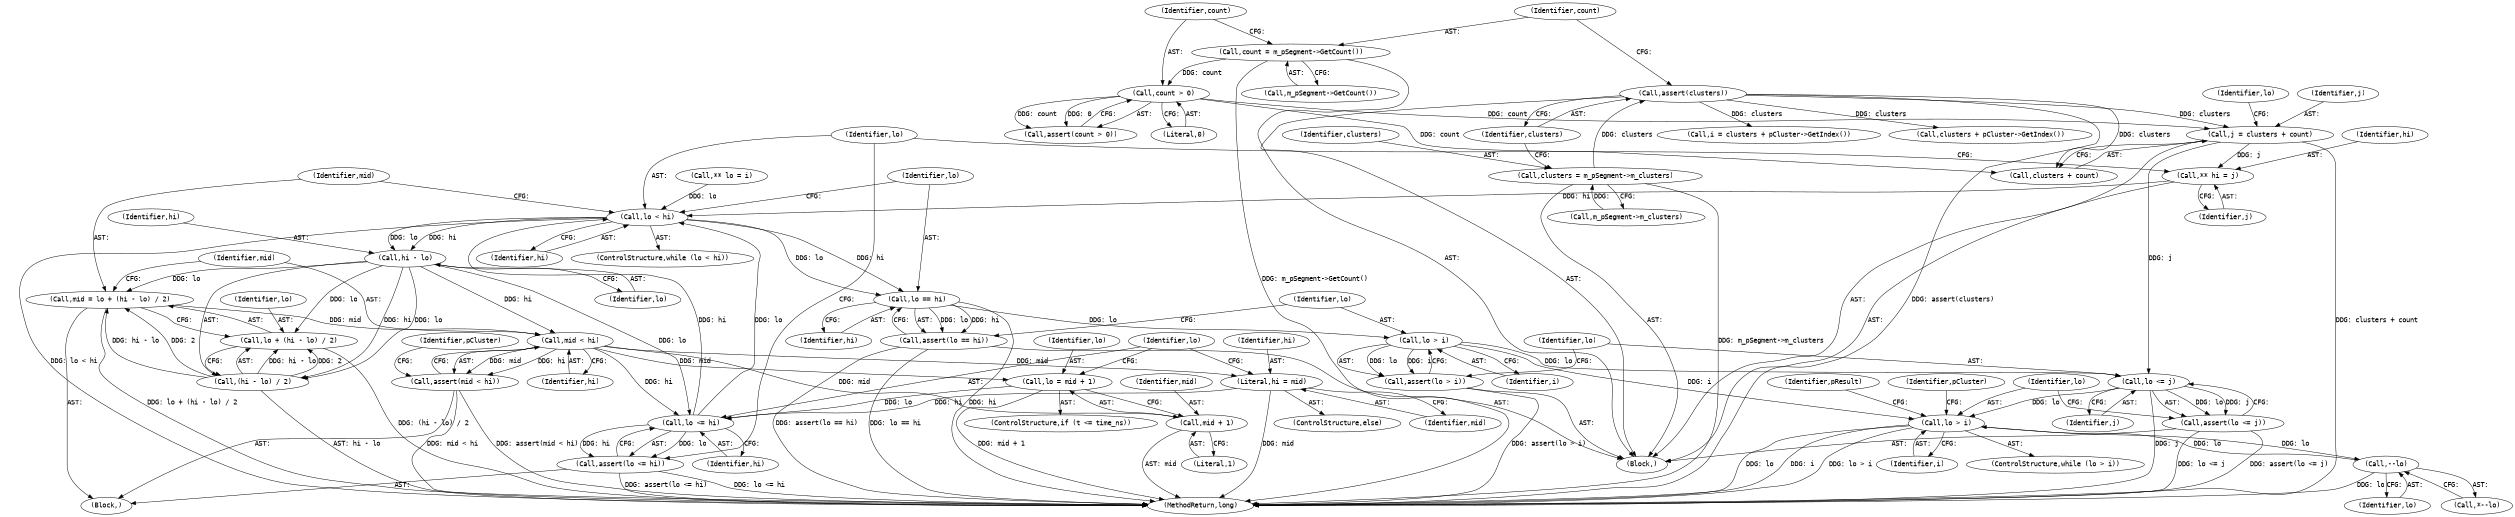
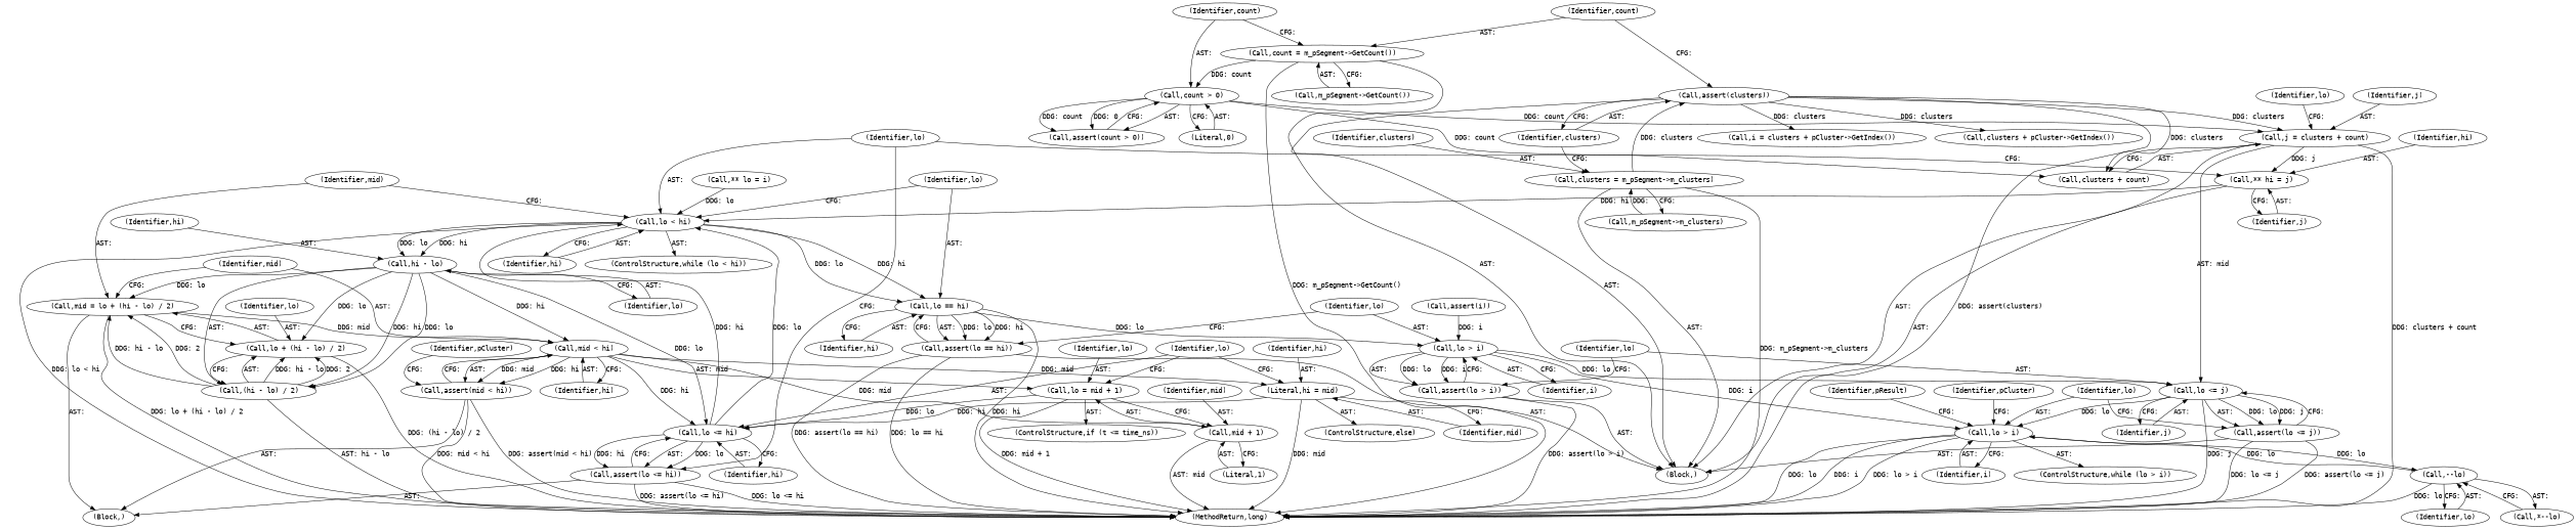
  digraph {
    fontname="DejaVu Sans Mono"
    node [fontname="DejaVu Sans Mono"]
    edge [fontname="DejaVu Sans Mono"]
    n1 [label="(Call,j = clusters + count)"]
    n2 [label="(Call,** hi = j)"]
    n3 [label="(Call,lo <= j)"]
    n4 [label="(Call,clusters + count)"]
    n5 [label="(MethodReturn,long)"]
    n6 [label="(Block,)"]
    n7 [label="(Call,lo < hi)"]
    n8 [label="(Identifier,j)"]
    n9 [label="(Call,lo > i)"]
    n10 [label="(Call,assert(lo <= j))"]
    n11 [label="(Identifier,j)"]
    n12 [label="(Call,assert(clusters))"]
    n13 [label="(Call,i = clusters + pCluster->GetIndex())"]
    n14 [label="(Call,clusters + pCluster->GetIndex())"]
    n15 [label="(Identifier,clusters)"]
    n16 [label="(Call,clusters = m_pSegment->m_clusters)"]
    n17 [label="(Call,m_pSegment->m_clusters)"]
    n18 [label="(Call,count > 0)"]
    n19 [label="(Literal,0)"]
    n20 [label="(Call,assert(count > 0))"]
    n21 [label="(Call,count = m_pSegment->GetCount())"]
    n22 [label="(Call,m_pSegment->GetCount())"]
    n23 [label="(Call,hi - lo)"]
    n24 [label="(Call,lo == hi)"]
    n25 [label="(Identifier,hi)"]
    n26 [label="(ControlStructure,while (lo < hi))"]
    n27 [label="(Call,mid = lo + (hi - lo) / 2)"]
    n28 [label="(Call,mid < hi)"]
    n29 [label="(Call,lo <= hi)"]
    n30 [label="(Call,lo + (hi - lo) / 2)"]
    n31 [label="(Call,(hi - lo) / 2)"]
    n32 [label="(Identifier,lo)"]
    n33 [label="(Call,assert(lo == hi))"]
    n34 [label="(Call,lo > i)"]
    n35 [label="(Identifier,hi)"]
    n36 [label="(Block,)"]
    n37 [label="(Call,assert(mid < hi))"]
    n38 [label="(Call,lo = mid + 1)"]
    n39 [label="(Call,mid + 1)"]
    n40 [label="(Literal,hi = mid)"]
    n41 [label="(Identifier,hi)"]
    n42 [label="(Call,assert(lo <= hi))"]
    n43 [label="(Identifier,hi)"]
    n44 [label="(ControlStructure,if (t <= time_ns))"]
    n45 [label="(Literal,1)"]
    n46 [label="(Identifier,mid)"]
    n47 [label="(ControlStructure,else)"]
    n48 [label="(Call,assert(lo > i))"]
    n49 [label="(Identifier,i)"]
    n50 [label="(Call,--lo)"]
    n51 [label="(ControlStructure,while (lo > i))"]
    n52 [label="(Identifier,i)"]
    n53 [label="(Call,*--lo)"]
    n54 [label="(Identifier,lo)"]
    n55 [label="(Identifier,lo)"]
    n56 [label="(Identifier,count)"]
    n57 [label="(Identifier,pCluster)"]
    n58 [label="(Identifier,mid)"]
    n59 [label="(Identifier,count)"]
    n60 [label="(Call,** lo = i)"]
    n61 [label="(Identifier,hi)"]
    n62 [label="(Identifier,lo)"]
    n63 [label="(Identifier,lo)"]
    n64 [label="(Identifier,lo)"]
+   n65 [label="(Call,assert(i))"]
    n66 [label="(Identifier,pCluster)"]
    n67 [label="(Identifier,lo)"]
    n68 [label="(Identifier,lo)"]
    n69 [label="(Identifier,pResult)"]
    n70 [label="(Identifier,hi)"]
    n71 [label="(Identifier,lo)"]
    n72 [label="(Identifier,lo)"]
    n73 [label="(Identifier,clusters)"]
    n74 [label="(Identifier,j)"]
    n75 [label="(Identifier,lo)"]
    n76 [label="(Identifier,hi)"]
    n77 [label="(Identifier,mid)"]
    n78 [label="(Identifier,mid)"]
    n1 -> n2 [label="DDG: j"]
-   n1 -> n3 [label="DDG: j"]
+   n1 -> n3 [label="AST: mid"]
    n1 -> n4 [label="CFG: "]
    n1 -> n5 [label="DDG: clusters + count"]
    n1 -> n6 [label="AST: "]
    n2 -> n6 [label="AST: "]
    n2 -> n7 [label="DDG: hi"]
    n2 -> n8 [label="CFG: "]
    n3 -> n5 [label="DDG: j"]
    n3 -> n9 [label="DDG: lo"]
    n3 -> n10 [label="AST: "]
    n3 -> n10 [label="DDG: lo"]
    n3 -> n10 [label="DDG: j"]
    n3 -> n11 [label="CFG: "]
    n4 -> n1 [label="AST: "]
    n7 -> n5 [label="DDG: lo < hi"]
    n7 -> n23 [label="DDG: hi"]
    n7 -> n23 [label="DDG: lo"]
    n7 -> n24 [label="DDG: lo"]
    n7 -> n24 [label="DDG: hi"]
    n7 -> n25 [label="CFG: "]
    n7 -> n26 [label="AST: "]
    n8 -> n2 [label="AST: "]
    n9 -> n5 [label="DDG: lo"]
    n9 -> n5 [label="DDG: i"]
    n9 -> n5 [label="DDG: lo > i"]
    n9 -> n50 [label="DDG: lo"]
    n9 -> n51 [label="AST: "]
    n9 -> n52 [label="CFG: "]
    n10 -> n3 [label="CFG: "]
    n10 -> n5 [label="DDG: lo <= j"]
    n10 -> n5 [label="DDG: assert(lo <= j)"]
    n10 -> n6 [label="AST: "]
    n11 -> n3 [label="AST: "]
    n12 -> n1 [label="DDG: clusters"]
    n12 -> n4 [label="DDG: clusters"]
    n12 -> n5 [label="DDG: assert(clusters)"]
    n12 -> n6 [label="AST: "]
    n12 -> n13 [label="DDG: clusters"]
    n12 -> n14 [label="DDG: clusters"]
    n12 -> n15 [label="CFG: "]
    n15 -> n12 [label="AST: "]
    n15 -> n16 [label="CFG: "]
    n16 -> n5 [label="DDG: m_pSegment->m_clusters"]
    n16 -> n6 [label="AST: "]
    n16 -> n12 [label="DDG: clusters"]
    n16 -> n17 [label="CFG: "]
    n17 -> n16 [label="DDG: "]
    n18 -> n1 [label="DDG: count"]
    n18 -> n4 [label="DDG: count"]
    n18 -> n19 [label="CFG: "]
    n18 -> n20 [label="AST: "]
    n18 -> n20 [label="DDG: count"]
    n18 -> n20 [label="DDG: 0"]
    n19 -> n18 [label="AST: "]
    n20 -> n18 [label="CFG: "]
    n21 -> n5 [label="DDG: m_pSegment->GetCount()"]
    n21 -> n6 [label="AST: "]
    n21 -> n18 [label="DDG: count"]
    n21 -> n22 [label="CFG: "]
    n22 -> n21 [label="AST: "]
    n23 -> n27 [label="DDG: lo"]
    n23 -> n28 [label="DDG: hi"]
    n23 -> n29 [label="DDG: lo"]
    n23 -> n30 [label="DDG: lo"]
    n23 -> n31 [label="AST: "]
    n23 -> n31 [label="DDG: hi"]
    n23 -> n31 [label="DDG: lo"]
    n23 -> n32 [label="CFG: "]
    n24 -> n5 [label="DDG: hi"]
    n24 -> n33 [label="AST: "]
    n24 -> n33 [label="DDG: lo"]
    n24 -> n33 [label="DDG: hi"]
    n24 -> n34 [label="DDG: lo"]
    n24 -> n35 [label="CFG: "]
    n25 -> n7 [label="AST: "]
    n27 -> n5 [label="DDG: lo + (hi - lo) / 2"]
    n27 -> n28 [label="DDG: mid"]
    n27 -> n30 [label="CFG: "]
    n27 -> n36 [label="AST: "]
    n28 -> n29 [label="DDG: hi"]
    n28 -> n37 [label="AST: "]
    n28 -> n37 [label="DDG: mid"]
    n28 -> n37 [label="DDG: hi"]
-   n28 -> n38 [label="DDG: mid"]
+   n28 -> n38 [label="AST: mid"]
    n28 -> n39 [label="DDG: mid"]
    n28 -> n40 [label="DDG: mid"]
    n28 -> n41 [label="CFG: "]
    n29 -> n7 [label="DDG: lo"]
    n29 -> n7 [label="DDG: hi"]
    n29 -> n42 [label="AST: "]
    n29 -> n42 [label="DDG: lo"]
    n29 -> n42 [label="DDG: hi"]
    n29 -> n43 [label="CFG: "]
    n30 -> n5 [label="DDG: (hi - lo) / 2"]
    n30 -> n27 [label="AST: "]
    n30 -> n31 [label="CFG: "]
    n31 -> n5 [label="AST: hi - lo"]
    n31 -> n27 [label="DDG: hi - lo"]
    n31 -> n27 [label="DDG: 2"]
    n31 -> n30 [label="AST: "]
    n31 -> n30 [label="DDG: hi - lo"]
    n31 -> n30 [label="DDG: 2"]
    n32 -> n23 [label="AST: "]
    n33 -> n5 [label="DDG: assert(lo == hi)"]
    n33 -> n5 [label="DDG: lo == hi"]
    n33 -> n6 [label="AST: "]
    n33 -> n24 [label="CFG: "]
    n34 -> n3 [label="DDG: lo"]
    n34 -> n9 [label="DDG: i"]
    n34 -> n48 [label="AST: "]
    n34 -> n48 [label="DDG: lo"]
    n34 -> n48 [label="DDG: i"]
    n34 -> n49 [label="CFG: "]
    n35 -> n24 [label="AST: "]
    n37 -> n5 [label="DDG: mid < hi"]
    n37 -> n5 [label="DDG: assert(mid < hi)"]
    n37 -> n28 [label="CFG: "]
    n37 -> n36 [label="AST: "]
    n38 -> n5 [label="DDG: mid + 1"]
    n38 -> n29 [label="DDG: lo"]
    n38 -> n39 [label="CFG: "]
    n38 -> n44 [label="AST: "]
    n39 -> n5 [label="AST: mid"]
    n39 -> n38 [label="AST: "]
    n39 -> n45 [label="CFG: "]
    n40 -> n5 [label="DDG: mid"]
    n40 -> n29 [label="DDG: hi"]
    n40 -> n46 [label="CFG: "]
    n40 -> n47 [label="AST: "]
    n41 -> n28 [label="AST: "]
    n42 -> n5 [label="DDG: lo <= hi"]
    n42 -> n5 [label="DDG: assert(lo <= hi)"]
    n42 -> n29 [label="CFG: "]
    n42 -> n36 [label="AST: "]
    n43 -> n29 [label="AST: "]
    n45 -> n39 [label="AST: "]
    n46 -> n40 [label="AST: "]
    n48 -> n5 [label="DDG: assert(lo > i)"]
    n48 -> n6 [label="AST: "]
    n48 -> n34 [label="CFG: "]
    n49 -> n34 [label="AST: "]
    n50 -> n5 [label="DDG: lo"]
    n50 -> n9 [label="DDG: lo"]
    n50 -> n53 [label="AST: "]
    n50 -> n54 [label="CFG: "]
    n52 -> n9 [label="AST: "]
    n53 -> n50 [label="CFG: "]
    n54 -> n50 [label="AST: "]
    n55 -> n38 [label="AST: "]
    n56 -> n18 [label="AST: "]
    n56 -> n21 [label="CFG: "]
    n57 -> n9 [label="CFG: "]
    n58 -> n39 [label="AST: "]
    n59 -> n12 [label="CFG: "]
    n59 -> n21 [label="AST: "]
    n60 -> n7 [label="DDG: lo"]
    n61 -> n23 [label="AST: "]
    n62 -> n9 [label="AST: "]
    n62 -> n10 [label="CFG: "]
    n63 -> n33 [label="CFG: "]
    n63 -> n34 [label="AST: "]
    n64 -> n30 [label="AST: "]
+   n65 -> n34 [label="DDG: i"]
    n66 -> n37 [label="CFG: "]
    n67 -> n7 [label="CFG: "]
    n67 -> n24 [label="AST: "]
    n68 -> n3 [label="AST: "]
    n68 -> n48 [label="CFG: "]
    n69 -> n9 [label="CFG: "]
    n70 -> n2 [label="AST: "]
    n71 -> n2 [label="CFG: "]
    n71 -> n7 [label="AST: "]
    n71 -> n42 [label="CFG: "]
    n72 -> n1 [label="CFG: "]
    n73 -> n16 [label="AST: "]
    n74 -> n1 [label="AST: "]
    n75 -> n29 [label="AST: "]
    n75 -> n38 [label="CFG: "]
    n75 -> n40 [label="CFG: "]
    n76 -> n40 [label="AST: "]
    n77 -> n27 [label="CFG: "]
    n77 -> n28 [label="AST: "]
    n78 -> n7 [label="CFG: "]
    n78 -> n27 [label="AST: "]
  }
